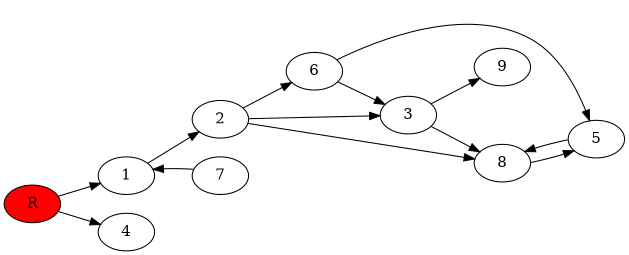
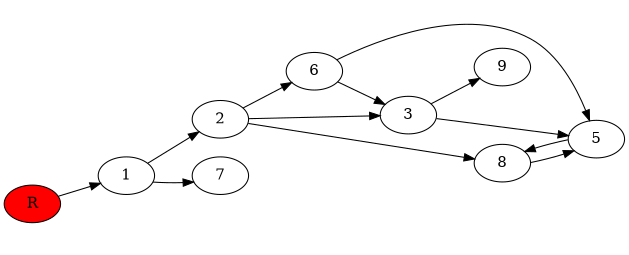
  digraph {
    rankdir=LR
    1
    2
    7
    3
    6
    8
    9
    5
    R [fillcolor="#ff0000" style=filled]
-   4
    1 -> 2
-   7 -> 1
+   1 -> 7
    2 -> 3
    2 -> 6
    2 -> 8
-   3 -> 8
+   3 -> 5
    3 -> 9
    6 -> 3
    6 -> 5
    8 -> 5
    5 -> 8
    R -> 1
-   R -> 4
  }
